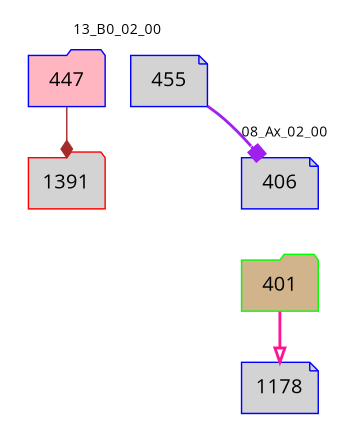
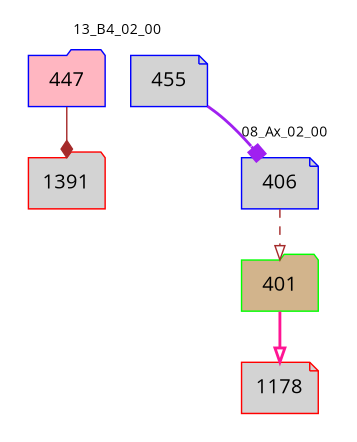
  digraph {
    fontname="Open Sans"
    node [color=blue fillcolor=lightgrey fontname="Open Sans" shape=note style=filled]
    edge [arrowhead=onormal color=brown fontname="Open Sans" style=bold]
    n1 [label=406]
    n2 [color=green fillcolor=tan label=401 shape=folder]
-   n3 [label=1178]
+   n3 [color=red label=1178]
    n4 [label=455]
    n5 [fillcolor=lightpink label=447 shape=folder]
    n6 [color=red label=1391 shape=folder]
    subgraph cluster_1 {
      color=white
      fontsize=10
      label="08_Ax_02_00"
      n1
      n2
      n3
    }
    subgraph cluster_2 {
      color=white
      fontsize=10
-     label="13_B0_02_00"
+     label="13_B4_02_00"
      n4
      n5
      n6
    }
+   n1 -> n2 [style=dashed]
    n2 -> n3 [color=deeppink]
    n4 -> n1 [arrowhead=box color=purple]
    n5 -> n6 [arrowhead=diamond style=solid]
  }
